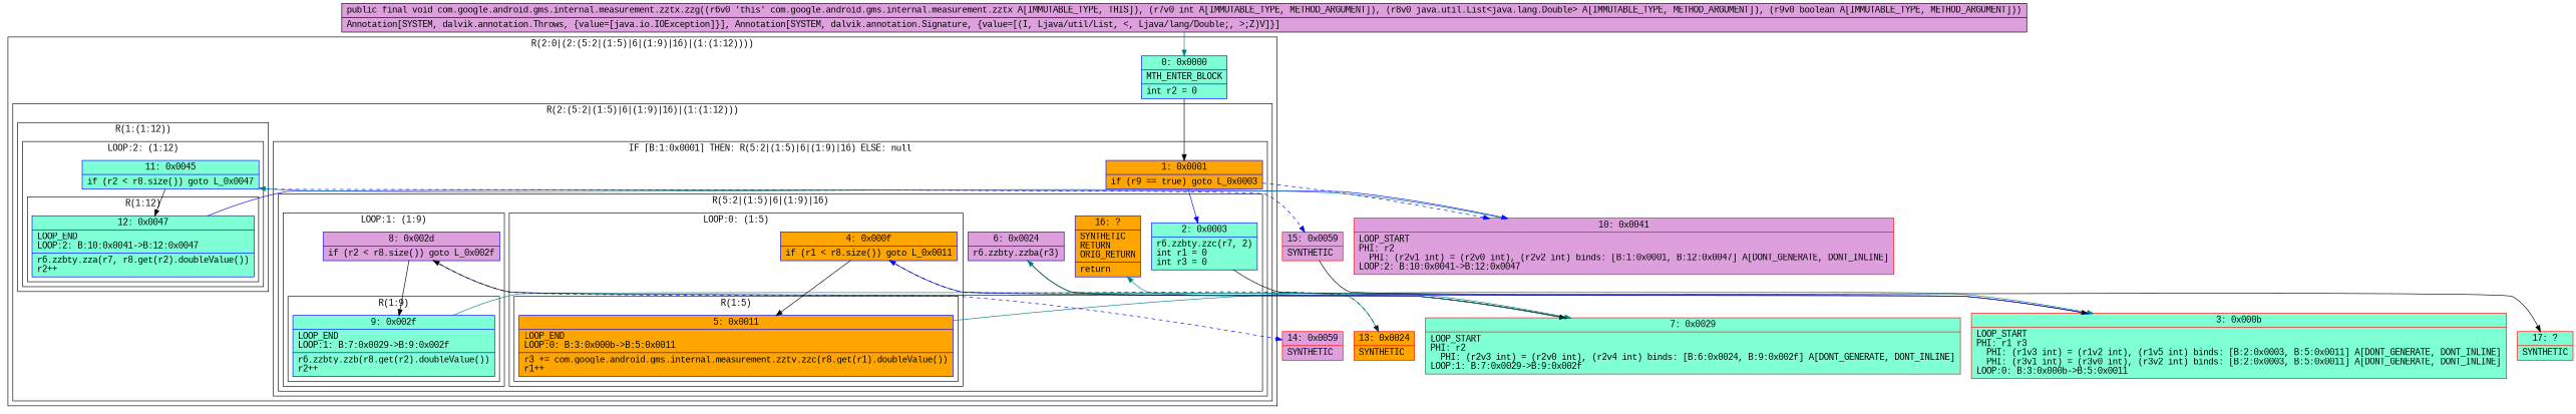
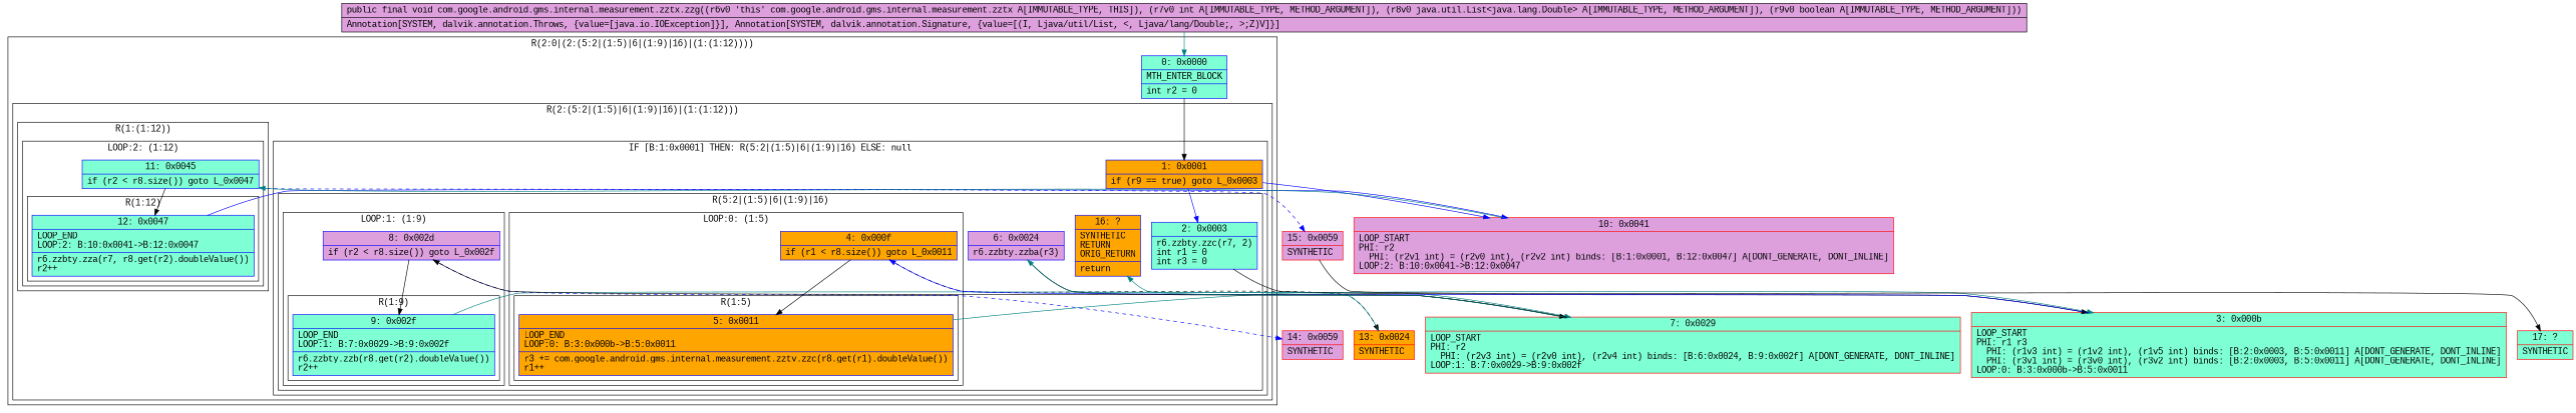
  digraph {
    fontname="Liberation Mono"
    node [color=blue fillcolor=aquamarine fontname="Liberation Mono" shape=record style=filled]
    edge [color=black fontname="Liberation Mono"]
    n1 [fillcolor=orange label="{5\:\ 0x0011|LOOP_END\lLOOP:0: B:3:0x000b\-\>B:5:0x0011\l|r3 += com.google.android.gms.internal.measurement.zztv.zzc(r8.get(r1).doubleValue())\lr1++\l}"]
    n2 [fillcolor=orange label="{4\:\ 0x000f|if (r1 \< r8.size()) goto L_0x0011\l}"]
    n3 [label="{9\:\ 0x002f|LOOP_END\lLOOP:1: B:7:0x0029\-\>B:9:0x002f\l|r6.zzbty.zzb(r8.get(r2).doubleValue())\lr2++\l}"]
    n4 [fillcolor=plum label="{8\:\ 0x002d|if (r2 \< r8.size()) goto L_0x002f\l}"]
    n5 [label="{2\:\ 0x0003|r6.zzbty.zzc(r7, 2)\lint r1 = 0\lint r3 = 0\l}"]
    n6 [fillcolor=plum label="{6\:\ 0x0024|r6.zzbty.zzba(r3)\l}"]
    n7 [fillcolor=orange label="{16\:\ ?|SYNTHETIC\lRETURN\lORIG_RETURN\l|return\l}"]
    n8 [fillcolor=orange label="{1\:\ 0x0001|if (r9 == true) goto L_0x0003\l}"]
    n9 [label="{12\:\ 0x0047|LOOP_END\lLOOP:2: B:10:0x0041\-\>B:12:0x0047\l|r6.zzbty.zza(r7, r8.get(r2).doubleValue())\lr2++\l}"]
    n10 [label="{11\:\ 0x0045|if (r2 \< r8.size()) goto L_0x0047\l}"]
    n11 [label="{0\:\ 0x0000|MTH_ENTER_BLOCK\l|int r2 = 0\l}"]
    n12 [color=red label="{3\:\ 0x000b|LOOP_START\lPHI: r1 r3 \l  PHI: (r1v3 int) = (r1v2 int), (r1v5 int) binds: [B:2:0x0003, B:5:0x0011] A[DONT_GENERATE, DONT_INLINE]\l  PHI: (r3v1 int) = (r3v0 int), (r3v2 int) binds: [B:2:0x0003, B:5:0x0011] A[DONT_GENERATE, DONT_INLINE]\lLOOP:0: B:3:0x000b\-\>B:5:0x0011\l}"]
    n13 [color=red fillcolor=orange label="{13\:\ 0x0024|SYNTHETIC\l}"]
    n14 [color=red label="{7\:\ 0x0029|LOOP_START\lPHI: r2 \l  PHI: (r2v3 int) = (r2v0 int), (r2v4 int) binds: [B:6:0x0024, B:9:0x002f] A[DONT_GENERATE, DONT_INLINE]\lLOOP:1: B:7:0x0029\-\>B:9:0x002f\l}"]
    n15 [color=red fillcolor=plum label="{14\:\ 0x0059|SYNTHETIC\l}"]
    n16 [color=red fillcolor=plum label="{10\:\ 0x0041|LOOP_START\lPHI: r2 \l  PHI: (r2v1 int) = (r2v0 int), (r2v2 int) binds: [B:1:0x0001, B:12:0x0047] A[DONT_GENERATE, DONT_INLINE]\lLOOP:2: B:10:0x0041\-\>B:12:0x0047\l}"]
    n17 [color=red fillcolor=plum label="{15\:\ 0x0059|SYNTHETIC\l}"]
    n18 [color=red label="{17\:\ ?|SYNTHETIC\l}"]
    n19 [fillcolor=plum label="{public final void com.google.android.gms.internal.measurement.zztx.zzg((r6v0 'this' com.google.android.gms.internal.measurement.zztx A[IMMUTABLE_TYPE, THIS]), (r7v0 int A[IMMUTABLE_TYPE, METHOD_ARGUMENT]), (r8v0 java.util.List\<java.lang.Double\> A[IMMUTABLE_TYPE, METHOD_ARGUMENT]), (r9v0 boolean A[IMMUTABLE_TYPE, METHOD_ARGUMENT]))  | Annotation[SYSTEM, dalvik.annotation.Throws, \{value=[java.io.IOException]\}], Annotation[SYSTEM, dalvik.annotation.Signature, \{value=[(I, Ljava\/util\/List, \<, Ljava\/lang\/Double;, \>;Z)V]\}]\l}" color=""]
    subgraph cluster_1 {
      label="R(2:0|(2:(5:2|(1:5)|6|(1:9)|16)|(1:(1:12))))"
      n11
      subgraph cluster_2 {
        label="R(2:(5:2|(1:5)|6|(1:9)|16)|(1:(1:12)))"
        subgraph cluster_3 {
          label="IF [B:1:0x0001] THEN: R(5:2|(1:5)|6|(1:9)|16) ELSE: null"
          n8
          subgraph cluster_4 {
            label="R(5:2|(1:5)|6|(1:9)|16)"
            n5
            n6
            n7
            subgraph cluster_5 {
              label="LOOP:0: (1:5)"
              n2
              subgraph cluster_6 {
                label="R(1:5)"
                n1
              }
            }
            subgraph cluster_7 {
              label="LOOP:1: (1:9)"
              n4
              subgraph cluster_8 {
                label="R(1:9)"
                n3
              }
            }
          }
        }
        subgraph cluster_9 {
          label="R(1:(1:12))"
          subgraph cluster_10 {
            label="LOOP:2: (1:12)"
            n10
            subgraph cluster_11 {
              label="R(1:12)"
              n9
            }
          }
        }
      }
    }
    n1 -> n12 [color=teal]
    n2 -> n1
    n2 -> n13 [style=dashed]
    n3 -> n14 [color=teal]
    n4 -> n3
    n4 -> n15 [color=blue style=dashed]
    n5 -> n12
    n6 -> n14
    n8 -> n5 [color=blue]
-   n8 -> n16 [color=blue style=dashed]
+   n8 -> n16 [color=blue style=solid]
    n9 -> n16 [color=blue]
    n10 -> n9
    n10 -> n17 [color=blue style=dashed]
    n11 -> n8
    n12 -> n2 [color=blue]
    n13 -> n6 [color=teal]
    n14 -> n4
    n14 -> n7 [color=teal]
    n16 -> n10 [color=teal]
    n17 -> n18
    n19 -> n11 [color=teal]
  }
